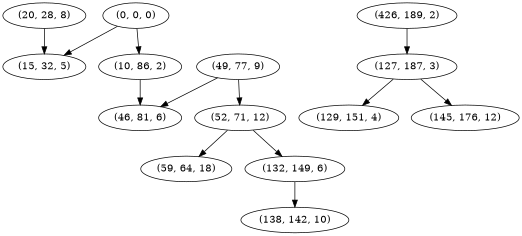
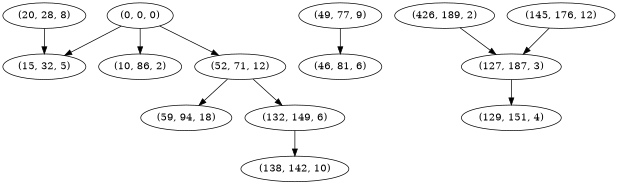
  digraph {
    "(0, 0, 0)"
    "(15, 32, 5)"
    n3 [label="(10, 86, 2)"]
    "(46, 81, 6)"
    "(20, 28, 8)"
    "(49, 77, 9)"
    "(52, 71, 12)"
-   "(59, 64, 18)"
+   "(59, 64, 18)" [label="(59, 94, 18)"]
    "(132, 149, 6)"
    n10 [label="(426, 189, 2)"]
    "(127, 187, 3)"
    "(129, 151, 4)"
    n13 [label="(145, 176, 12)"]
    "(138, 142, 10)"
    "(0, 0, 0)" -> "(15, 32, 5)"
    "(0, 0, 0)" -> n3
-   n3 -> "(46, 81, 6)"
    "(20, 28, 8)" -> "(15, 32, 5)"
    "(49, 77, 9)" -> "(46, 81, 6)"
-   "(49, 77, 9)" -> "(52, 71, 12)"
+   "(0, 0, 0)" -> "(52, 71, 12)"
    "(52, 71, 12)" -> "(59, 64, 18)"
    "(52, 71, 12)" -> "(132, 149, 6)"
    "(132, 149, 6)" -> "(138, 142, 10)"
    n10 -> "(127, 187, 3)"
    "(127, 187, 3)" -> "(129, 151, 4)"
-   "(127, 187, 3)" -> n13
+   n13 -> "(127, 187, 3)"
  }
